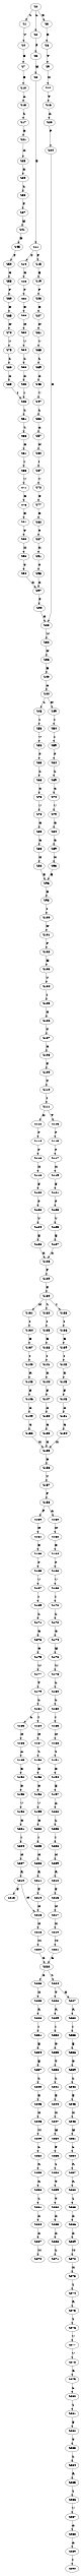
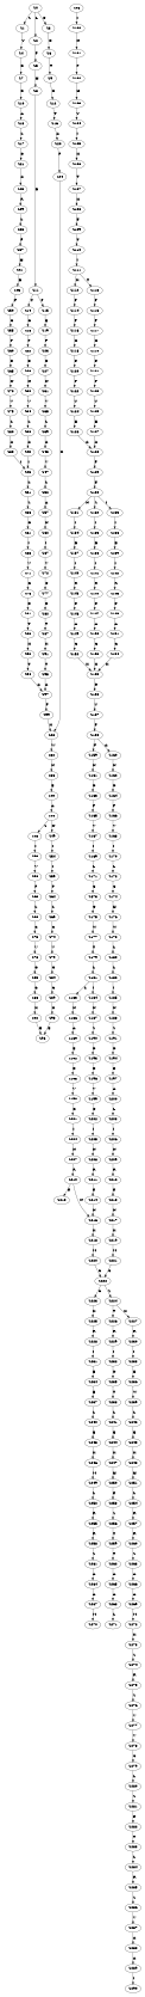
  strict digraph {
    S0
    S1
    S2
    S3
    S4
    S5
    S6
    S7
    S8
    S9
    S10
    S11
    S12
    S13
    S14
    S15
    S16
    S17
    S18
    S19
    S20
    S21
    S22
    S23
    S24
    S25
    S26
    S27
    S28
    S29
    S30
    S31
    S32
    S33
    S34
    S35
    S36
    S37
    S38
    S39
    S40
    S41
    S42
    S43
    S44
    S45
    S46
    S47
    S48
    S49
    S50
    S51
    S52
    S53
    S54
    S55
    S56
    S57
    S58
    S59
    S60
    S61
    S62
    S63
    S64
    S65
    S66
    S67
    S68
    S69
    S70
    S71
    S72
    S73
    S74
    S75
    S76
    S77
    S78
    S79
    S80
    S81
    S82
    S83
    S84
    S85
    S86
    S87
    S88
    S89
    S90
    S91
    S92
    S93
    S94
    S95
    S96
    S97
    S98
    S99
    S100
    S101
    S102
    S103
    S104
    S105
    S106
    S107
    S108
    S109
    S110
    S111
    S112
    S113
    S114
    S115
    S116
    S117
    S118
    S119
    S120
    S121
    S122
    S123
    S124
    S125
    S126
    S127
    S128
    S129
    S130
    S131
    S132
    S133
    S134
    S135
    S136
    S137
    S138
    S139
    S140
    S141
    S142
    S143
    S144
    S145
    S146
    S147
    S148
    S149
    S150
    S151
    S152
    S153
    S154
    S155
    S156
    S157
    S158
    S159
    S160
    S161
    S162
    S163
    S164
    S165
    S166
    S167
    S168
    S169
    S170
    S171
    S172
    n174 [label=S873]
    S174
    S175
    S176
    S177
    S178
    S179
    S180
    S181
    S182
    S183
    S184
    S185
    S186
    S187
    S188
    S189
    S190
    S191
    S192
    S193
    S194
    S195
    S196
    S197
    S198
    S199
    S200
    S201
    S202
    S203
    S204
    S205
    S206
    S207
    S208
    S209
    S210
    S211
    S212
    S213
    S216
    S214
    S215
    S217
    S218
    S219
    S220
    S221
    S222
    S223
    S224
    S225
    S226
    S227
    S228
    S229
    S230
    S231
    S232
    S233
    S234
    S235
    S236
    S237
    S238
    S239
    S240
    S241
    S242
    S243
    S244
    S245
    S246
    S247
    S248
    S249
    S250
    S251
    S252
    S253
    S254
    S255
    S256
    S257
    S258
    S259
    S260
    S261
    S262
    S263
    S264
    S265
    S266
    S267
    S268
    S269
    S270
    S271
    S272
    S273
    S274
    S275
    S276
    S277
    S278
    S279
    S280
    S281
    S282
    S283
    S284
    S285
    S286
    S287
    S288
    S289
    S290
    S0 -> S1 [label=S]
    S0 -> S2 [label=L]
    S0 -> S3 [label=Q]
    S1 -> S4 [label=Y]
    S2 -> S5 [label=P]
    S3 -> S6 [label=D]
    S4 -> S7 [label=E]
    S5 -> S8 [label=H]
    S6 -> S9 [label=T]
    S7 -> S10 [label=E]
    S8 -> S11 [label=E]
    S9 -> S12 [label=K]
    S10 -> S13 [label=A]
    S11 -> S14 [label=T]
    S11 -> S15 [label=P]
    S12 -> S16 [label=T]
    S13 -> S17 [label=L]
    S14 -> S18 [label=Q]
    S15 -> S19 [label=E]
    S16 -> S20 [label=A]
    S17 -> S21 [label=D]
    S18 -> S22 [label=P]
    S19 -> S23 [label=P]
    S20 -> S24 [label=P]
    S21 -> S25 [label=A]
    S22 -> S26 [label=D]
    S23 -> S27 [label=D]
    S24 -> S28 [label=K]
    S25 -> S29 [label=R]
    S26 -> S30 [label=N]
    S27 -> S31 [label=N]
    S28 -> S32 [label=W]
    S29 -> S33 [label=L]
    S30 -> S34 [label=V]
    S31 -> S35 [label=V]
    S32 -> S36 [label=N]
    S33 -> S37 [label=P]
    S34 -> S38 [label=L]
    S35 -> S39 [label=L]
    S36 -> S40 [label=E]
    S37 -> S41 [label=H]
    S38 -> S42 [label=A]
    S39 -> S43 [label=A]
    S40 -> S44 [label=A]
    S41 -> S45 [label=E]
    S42 -> S46 [label=I]
    S43 -> S47 [label=V]
    S44 -> S48 [label=S]
    S44 -> S49 [label=N]
    S45 -> S50 [label=P]
    S46 -> S51 [label=L]
    S47 -> S52 [label=L]
    S48 -> S53 [label=I]
    S49 -> S54 [label=I]
    S50 -> S55 [label=Q]
    S51 -> S56 [label=S]
    S52 -> S57 [label=A]
    S53 -> S58 [label=V]
    S54 -> S59 [label=I]
    S55 -> S60 [label=P]
    S56 -> S61 [label=Q]
    S57 -> S62 [label=N]
    S58 -> S63 [label=P]
    S59 -> S64 [label=P]
    S60 -> S65 [label=D]
    S61 -> S66 [label=I]
    S62 -> S67 [label=I]
    S63 -> S68 [label=L]
    S64 -> S69 [label=L]
    S65 -> S70 [label=N]
    S66 -> S71 [label=V]
    S67 -> S72 [label=V]
    S68 -> S73 [label=C]
    S69 -> S74 [label=C]
    S70 -> S75 [label=V]
    S71 -> S76 [label=Q]
    S72 -> S77 [label=Q]
    S73 -> S78 [label=V]
    S74 -> S79 [label=V]
    S75 -> S80 [label=L]
    S76 -> S81 [label=D]
    S77 -> S82 [label=D]
    S78 -> S83 [label=Q]
    S79 -> S84 [label=Q]
    S80 -> S85 [label=A]
    S81 -> S86 [label=T]
    S82 -> S87 [label=T]
    S83 -> S88 [label=G]
    S84 -> S89 [label=G]
    S85 -> S46 [label=I]
    S86 -> S90 [label=K]
    S87 -> S91 [label=K]
    S88 -> S92 [label=K]
    S89 -> S93 [label=K]
    S90 -> S94 [label=T]
    S91 -> S95 [label=T]
    S92 -> S96 [label=E]
    S93 -> S96 [label=E]
    S94 -> S97 [label=A]
    S95 -> S97 [label=A]
-   S96 -> S98 [label=D]
    S97 -> S99 [label=P]
    S98 -> S100 [label=I]
    S99 -> S28 [label=K]
    S100 -> S101 [label=N]
    S101 -> S102 [label=P]
    S102 -> S103 [label=H]
    S103 -> S104 [label=Y]
    S104 -> S105 [label=I]
    S105 -> S106 [label=K]
    S106 -> S107 [label=T]
    S107 -> S108 [label=K]
    S108 -> S109 [label=F]
    S109 -> S110 [label=T]
    S110 -> S111 [label=I]
    S111 -> S112 [label=K]
    S111 -> S113 [label=T]
    S112 -> S114 [label=P]
    S113 -> S115 [label=P]
    S114 -> S116 [label=P]
    S115 -> S117 [label=P]
    S116 -> S118 [label=K]
    S117 -> S119 [label=K]
    S118 -> S120 [label=F]
    S119 -> S121 [label=F]
    S120 -> S122 [label=P]
    S121 -> S123 [label=P]
    S122 -> S124 [label=Y]
    S123 -> S125 [label=Y]
    S124 -> S126 [label=E]
    S125 -> S127 [label=E]
    S126 -> S128 [label=A]
    S127 -> S128 [label=A]
    S128 -> S129 [label=P]
    S129 -> S130 [label=F]
    S130 -> S131 [label=N]
    S130 -> S132 [label=S]
    S130 -> S133 [label=I]
    S131 -> S134 [label=I]
    S132 -> S135 [label=I]
    S133 -> S136 [label=I]
    S134 -> S137 [label=E]
    S135 -> S138 [label=E]
    S136 -> S139 [label=E]
    S137 -> S140 [label=I]
    S138 -> S141 [label=I]
    S139 -> S142 [label=I]
    S140 -> S143 [label=R]
    S141 -> S144 [label=R]
    S142 -> S145 [label=R]
    S143 -> S146 [label=F]
    S144 -> S147 [label=F]
    S145 -> S148 [label=F]
    S146 -> S149 [label=A]
    S147 -> S150 [label=A]
    S148 -> S151 [label=A]
    S149 -> S152 [label=G]
    S150 -> S153 [label=G]
    S151 -> S154 [label=G]
    S152 -> S155 [label=K]
    S153 -> S155 [label=K]
    S154 -> S155 [label=K]
    S155 -> S156 [label=D]
    S156 -> S157 [label=Y]
    S157 -> S158 [label=P]
    S158 -> S159 [label=P]
    S158 -> S160 [label=A]
    S159 -> S161 [label=N]
    S160 -> S162 [label=N]
    S161 -> S163 [label=D]
    S162 -> S164 [label=D]
    S163 -> S165 [label=P]
    S164 -> S166 [label=P]
    S165 -> S167 [label=V]
    S166 -> S168 [label=V]
    S167 -> S169 [label=I]
    S168 -> S170 [label=I]
    S169 -> S171 [label=L]
    S170 -> S172 [label=L]
    S171 -> n174 [label=G]
    S172 -> S174 [label=G]
    n174 -> S175 [label=Q]
    S174 -> S176 [label=H]
    S175 -> S177 [label=W]
    S176 -> S178 [label=W]
    S177 -> S179 [label=T]
    S178 -> S180 [label=L]
    S179 -> S181 [label=L]
    S180 -> S182 [label=L]
    S181 -> S183 [label=L]
    S181 -> S184 [label=I]
    S182 -> S185 [label=I]
    S183 -> S186 [label=N]
    S184 -> S187 [label=N]
    S185 -> S188 [label=N]
    S186 -> S189 [label=A]
    S187 -> S190 [label=S]
    S188 -> S191 [label=S]
    S189 -> S192 [label=E]
    S190 -> S193 [label=D]
    S191 -> S194 [label=D]
    S192 -> S195 [label=D]
    S193 -> S196 [label=D]
    S194 -> S197 [label=E]
    S195 -> S198 [label=V]
    S196 -> S199 [label=V]
    S197 -> S200 [label=A]
    S198 -> S201 [label=Q]
    S199 -> S202 [label=Q]
    S200 -> S203 [label=L]
    S201 -> S204 [label=I]
    S202 -> S205 [label=I]
    S203 -> S206 [label=I]
    S204 -> S207 [label=N]
    S205 -> S208 [label=N]
    S206 -> S209 [label=N]
    S207 -> S210 [label=R]
    S208 -> S211 [label=R]
    S209 -> S212 [label=R]
    S210 -> S213 [label=F]
    S210 -> S216 [label=N]
    S211 -> S214 [label=F]
    S212 -> S215 [label=F]
    S216 -> S218 [label=K]
    S214 -> S216 [label=N]
    S215 -> S217 [label=N]
    S217 -> S219 [label=K]
    S218 -> S220 [label=M]
    S219 -> S221 [label=M]
    S220 -> S222 [label=G]
    S221 -> S222 [label=G]
    S222 -> S223 [label=C]
    S222 -> S224 [label=S]
    S223 -> S225 [label=K]
    S224 -> S226 [label=T]
    S224 -> S227 [label=K]
    S225 -> S228 [label=R]
    S226 -> S229 [label=R]
    S227 -> S230 [label=R]
    S228 -> S231 [label=I]
    S229 -> S232 [label=I]
    S230 -> S233 [label=I]
    S231 -> S234 [label=E]
    S232 -> S235 [label=D]
    S233 -> S236 [label=E]
    S234 -> S237 [label=E]
    S235 -> S238 [label=T]
-   S236 -> S239 [label=D]
+   S236 -> S239 [label=W]
    S237 -> S240 [label=L]
    S238 -> S241 [label=L]
    S239 -> S242 [label=L]
    S240 -> S243 [label=E]
    S241 -> S244 [label=E]
    S242 -> S245 [label=E]
    S243 -> S246 [label=K]
    S244 -> S247 [label=K]
    S245 -> S248 [label=K]
    S246 -> S249 [label=M]
    S247 -> S250 [label=H]
    S248 -> S251 [label=H]
    S249 -> S252 [label=L]
    S250 -> S253 [label=F]
    S251 -> S254 [label=L]
    S252 -> S255 [label=R]
    S253 -> S256 [label=S]
    S254 -> S257 [label=R]
    S255 -> S258 [label=R]
    S256 -> S259 [label=T]
    S257 -> S260 [label=R]
    S258 -> S261 [label=S]
    S259 -> S262 [label=T]
    S260 -> S263 [label=S]
    S261 -> S264 [label=A]
    S262 -> S265 [label=A]
    S263 -> S266 [label=A]
    S264 -> S267 [label=A]
    S265 -> S268 [label=A]
    S266 -> S269 [label=A]
    S267 -> S270 [label=M]
    S268 -> S271 [label=L]
    S269 -> S272 [label=M]
    S272 -> S273 [label=K]
    S273 -> S274 [label=S]
    S274 -> S275 [label=R]
    S275 -> S276 [label=S]
    S276 -> S277 [label=V]
    S277 -> S278 [label=V]
    S278 -> S279 [label=G]
    S279 -> S280 [label=L]
    S280 -> S281 [label=S]
    S281 -> S282 [label=F]
    S282 -> S283 [label=T]
    S283 -> S284 [label=L]
    S284 -> S285 [label=R]
    S285 -> S286 [label=S]
    S286 -> S287 [label=V]
    S287 -> S288 [label=A]
    S288 -> S289 [label=A]
    S289 -> S290 [label=I]
  }
